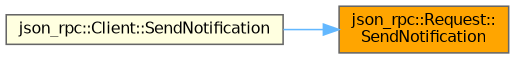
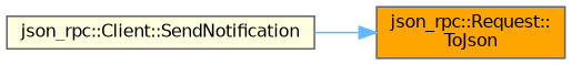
  digraph {
    rankdir=LR
    node [fontname=Helvetica fontsize=10 shape=box style=filled]
    n1 [color=gray40 fillcolor=lightyellow fontcolor=black height=0.2 label="json_rpc::Client::SendNotification" width=0.4]
-   n2 [color=grey40 fillcolor=orange height=0.2 label="json_rpc::Request::\lSendNotification" width=0.4]
+   n2 [color=grey40 fillcolor=orange height=0.2 label="json_rpc::Request::\lToJson" width=0.4]
    n1 -> n2 [color=steelblue1 fontname=Helvetica fontsize=10 labelfontname=Helvetica labelfontsize=10 style=solid]
  }
